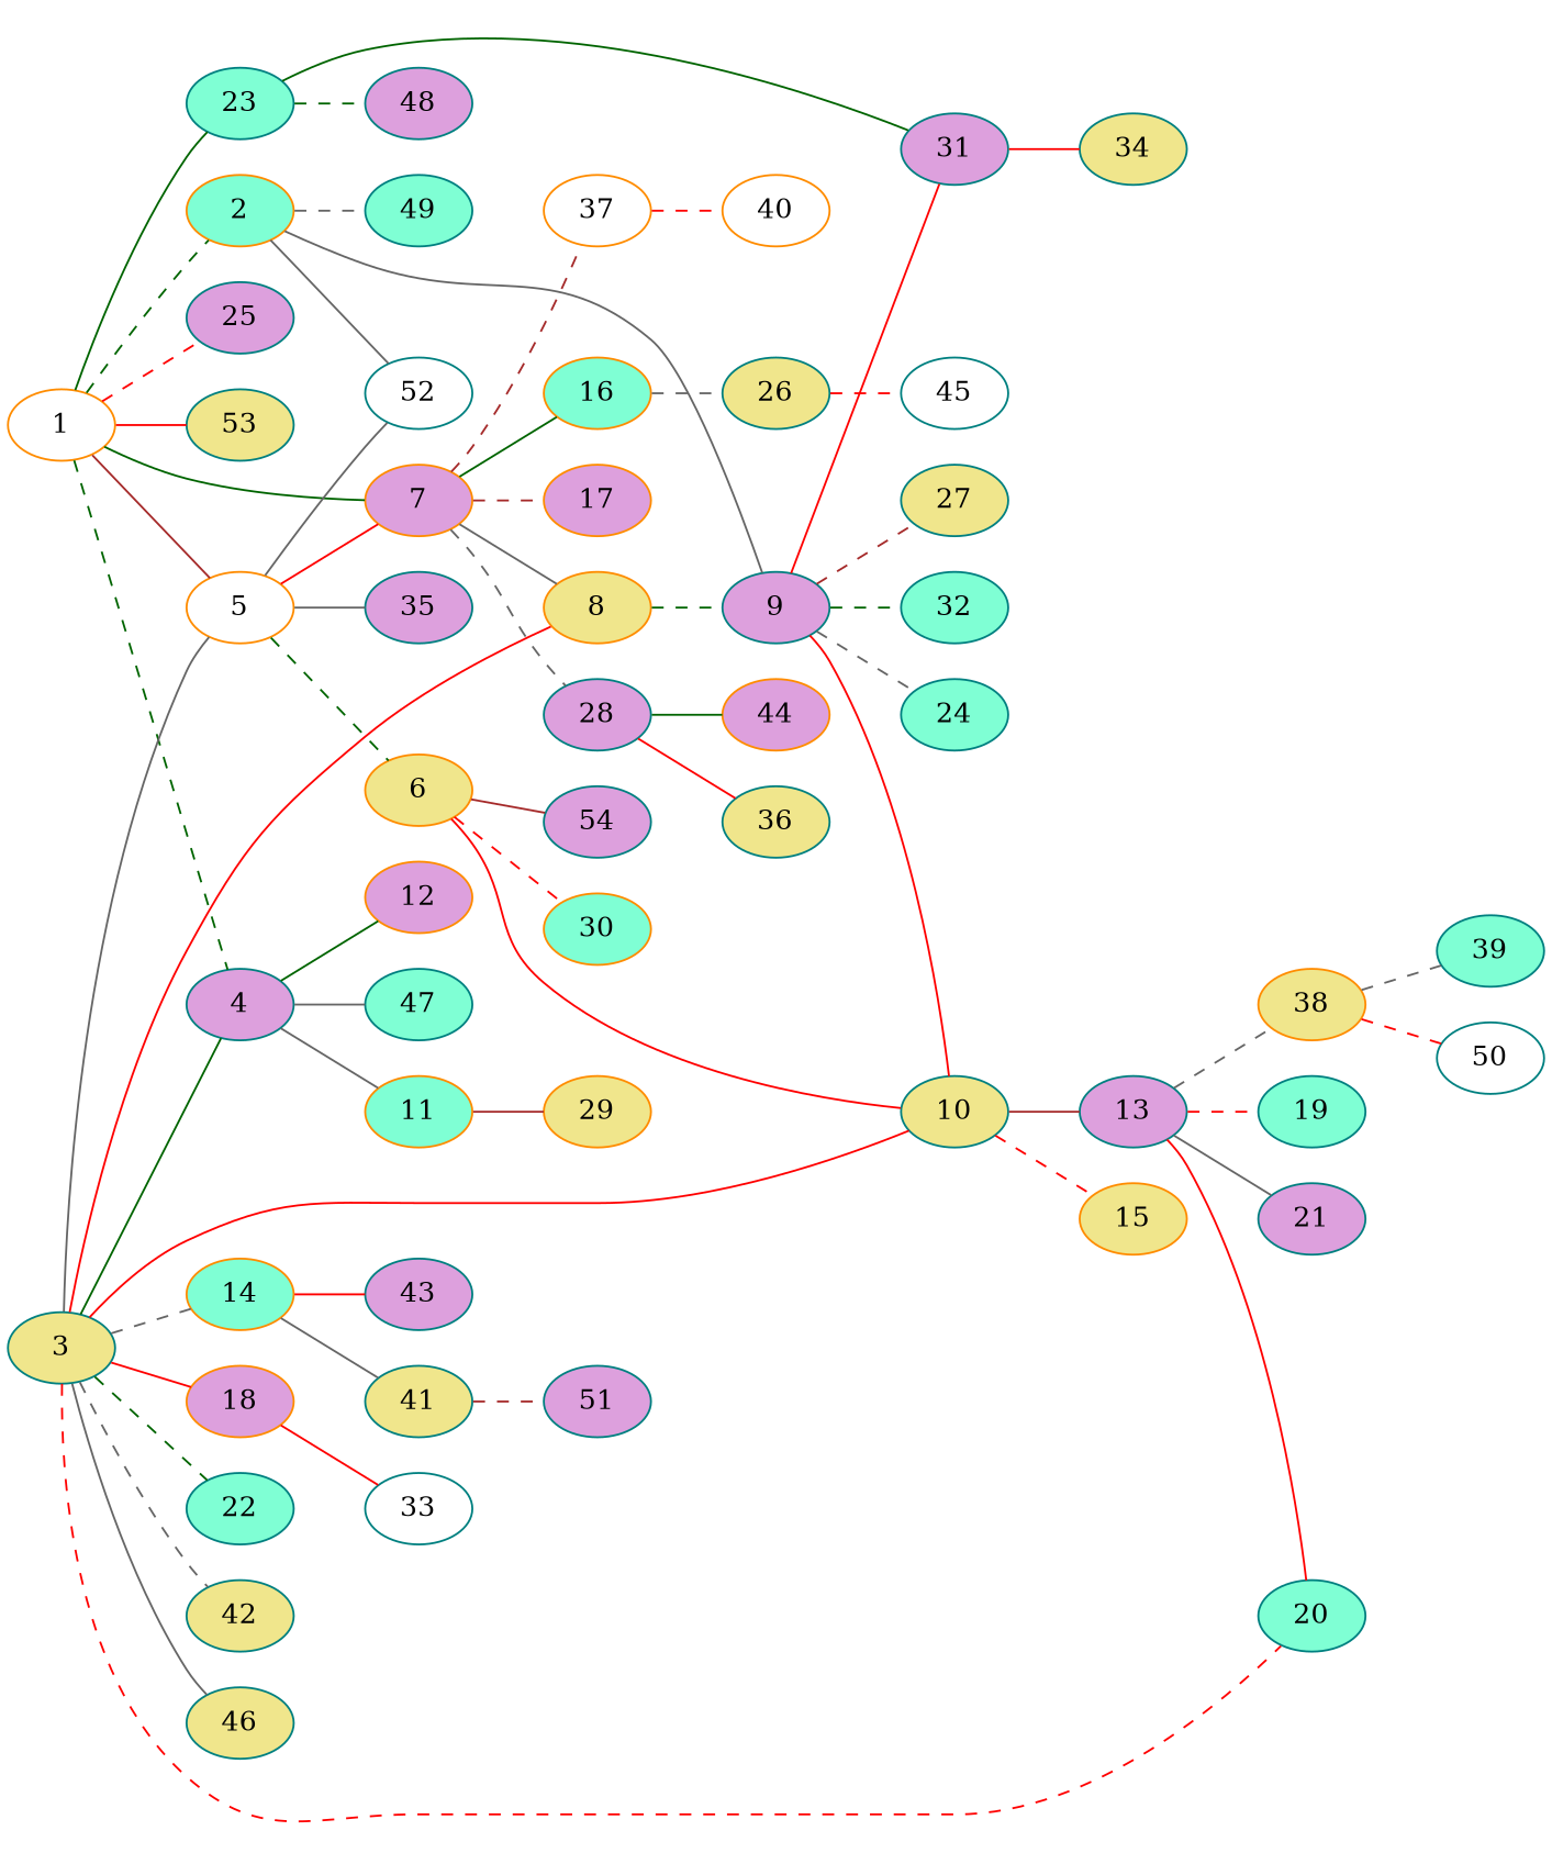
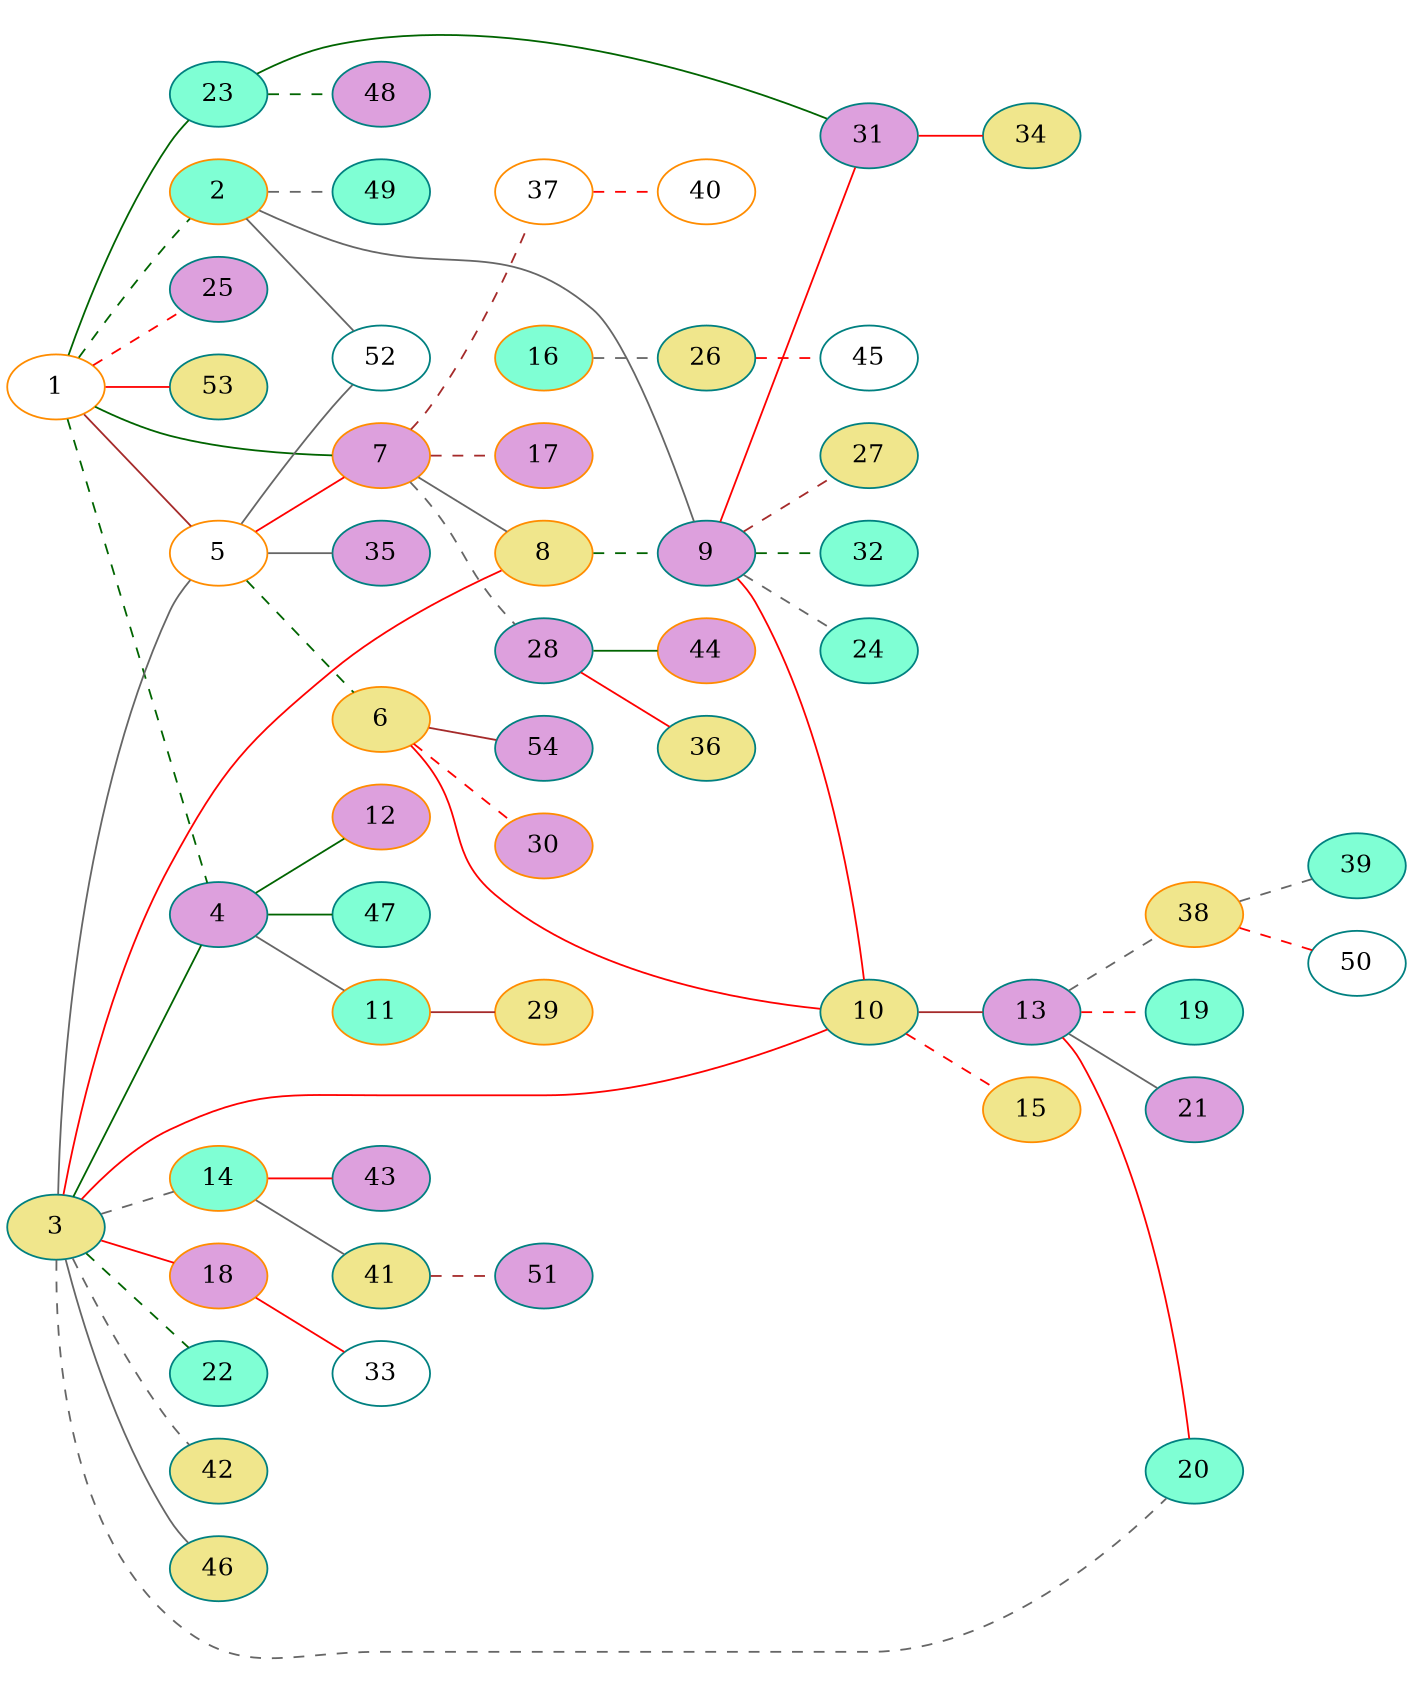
  graph {
    rankdir=LR
    node [color=teal fillcolor=plum style=filled]
    edge [color=red style=solid]
    1 [color=darkorange fillcolor=white]
    2 [color=darkorange fillcolor=aquamarine]
    4
    5 [color=darkorange fillcolor=white]
    7 [color=darkorange]
    23 [fillcolor=aquamarine]
    25
    53 [fillcolor=khaki]
    9
    49 [fillcolor=aquamarine]
    52 [fillcolor=white]
    11 [color=darkorange fillcolor=aquamarine]
    12 [color=darkorange]
    47 [fillcolor=aquamarine]
    6 [color=darkorange fillcolor=khaki]
    35
    8 [color=darkorange fillcolor=khaki]
    16 [color=darkorange fillcolor=aquamarine]
    17 [color=darkorange]
    28
    37 [color=darkorange fillcolor=white]
    31
    48
    10 [fillcolor=khaki]
    24 [fillcolor=aquamarine]
    27 [fillcolor=khaki]
    32 [fillcolor=aquamarine]
    3 [fillcolor=khaki]
    14 [color=darkorange fillcolor=aquamarine]
    18 [color=darkorange]
    20 [fillcolor=aquamarine]
    22 [fillcolor=aquamarine]
    42 [fillcolor=khaki]
    46 [fillcolor=khaki]
    13
    15 [color=darkorange fillcolor=khaki]
    41 [fillcolor=khaki]
    43
    33 [fillcolor=white]
    29 [color=darkorange fillcolor=khaki]
-   30 [color=darkorange fillcolor=aquamarine]
+   30 [color=darkorange]
    54
    26 [fillcolor=khaki]
    36 [fillcolor=khaki]
    44 [color=darkorange]
    40 [color=darkorange fillcolor=white]
    34 [fillcolor=khaki]
    19 [fillcolor=aquamarine]
    21
    38 [color=darkorange fillcolor=khaki]
    39 [fillcolor=aquamarine]
    50 [fillcolor=white]
    51
    45 [fillcolor=white]
    1 -- 2 [color=darkgreen style=dashed]
    1 -- 4 [color=darkgreen style=dashed]
    1 -- 5 [color=brown]
    1 -- 7 [color=darkgreen]
    1 -- 23 [color=darkgreen]
    1 -- 25 [style=dashed]
    1 -- 53
    2 -- 9 [color=gray40]
    2 -- 49 [color=gray40 style=dashed]
    2 -- 52 [color=gray40]
    4 -- 11 [color=gray40]
    4 -- 12 [color=darkgreen]
-   4 -- 47 [color=gray40]
+   4 -- 47 [color=darkgreen]
    5 -- 7
    5 -- 52 [color=gray40]
    5 -- 6 [color=darkgreen style=dashed]
    5 -- 35 [color=gray40]
    7 -- 8 [color=gray40]
-   7 -- 16 [color=darkgreen]
    7 -- 17 [color=brown style=dashed]
    7 -- 28 [color=gray40 style=dashed]
    7 -- 37 [color=brown style=dashed]
    23 -- 31 [color=darkgreen]
    23 -- 48 [color=darkgreen style=dashed]
    9 -- 31
    9 -- 10
    9 -- 24 [color=gray40 style=dashed]
    9 -- 27 [color=brown style=dashed]
    9 -- 32 [color=darkgreen style=dashed]
    11 -- 29 [color=brown]
    6 -- 10
    6 -- 30 [style=dashed]
    6 -- 54 [color=brown]
    8 -- 9 [color=darkgreen style=dashed]
    16 -- 26 [color=gray40 style=dashed]
    28 -- 36
    28 -- 44 [color=darkgreen]
    37 -- 40 [style=dashed]
    31 -- 34
    10 -- 13 [color=brown]
    10 -- 15 [style=dashed]
    3 -- 4 [color=darkgreen]
    3 -- 5 [color=gray40]
    3 -- 8
    3 -- 10
    3 -- 14 [color=gray40 style=dashed]
    3 -- 18
-   3 -- 20 [style=dashed]
+   3 -- 20 [color=gray40 style=dashed]
    3 -- 22 [color=darkgreen style=dashed]
    3 -- 42 [color=gray40 style=dashed]
    3 -- 46 [color=gray40]
    14 -- 41 [color=gray40]
    14 -- 43
    18 -- 33
    13 -- 20
    13 -- 19 [style=dashed]
    13 -- 21 [color=gray40]
    13 -- 38 [color=gray40 style=dashed]
    41 -- 51 [color=brown style=dashed]
    26 -- 45 [style=dashed]
    38 -- 39 [color=gray40 style=dashed]
    38 -- 50 [style=dashed]
  }
